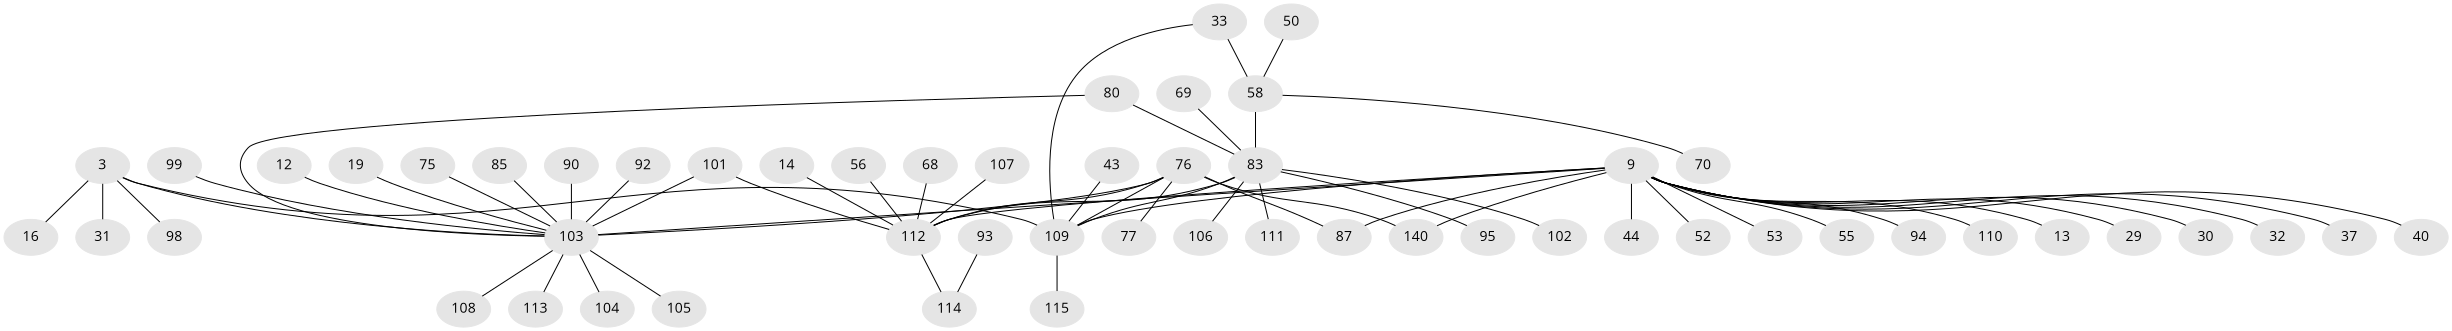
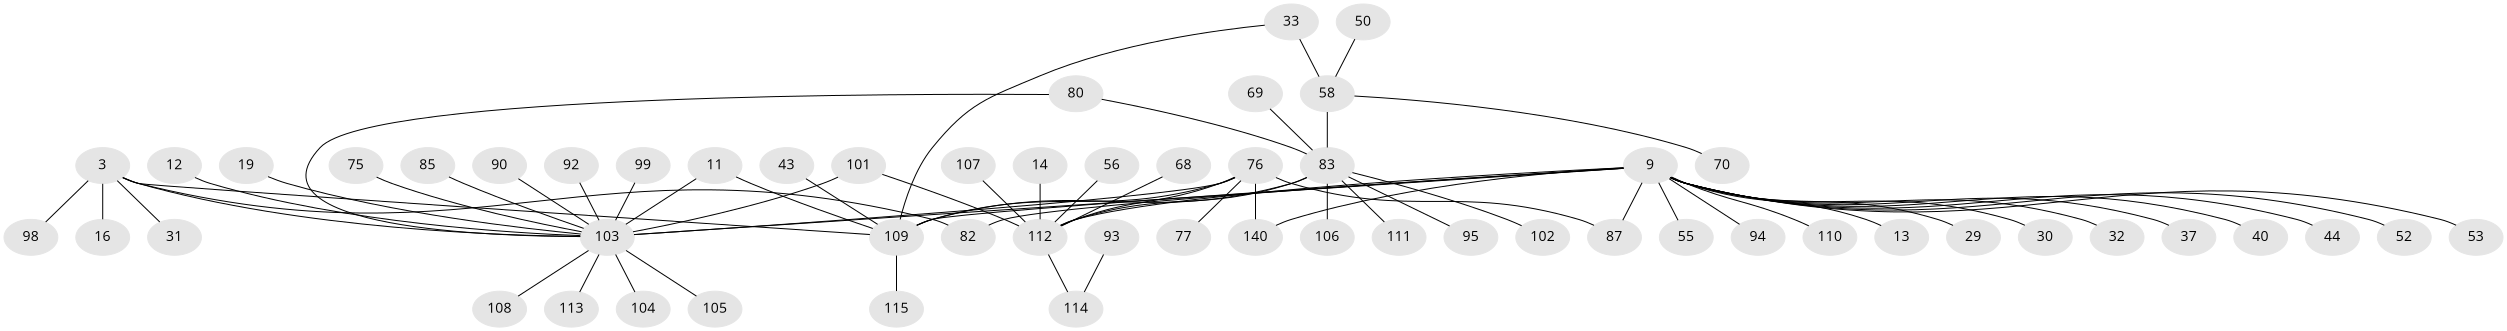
  graph {
    fontname="Open Sans"
    node [color=gray90 fontname="Open Sans" style=filled]
    edge [fontname="Open Sans"]
    3 [super="+1"]
    16
    31
+   82 [super="+67"]
    98 [super="+45"]
    103 [super="+64+4+73"]
    109 [super="+15+28+62"]
    104 [super="+57"]
    105 [super="+48"]
    108
    113
    115
    112 [super="+23+27+91+2+97"]
    114
    9 [super="+5"]
    13
    29
    30
    32
    37
    40
    44
    52
    53
    55
    87 [super="+51"]
    94
    n28 [label=140 super="+79"]
    110 [super="+96"]
    58 [super="+34"]
    70
    83 [super="+78+42"]
+   11
    12
    14
    19
    33
    43
    50
    56
    95
    102
    106
    111 [super="+71"]
    68 [super="+61"]
    69
    75
    76 [super="+20+65"]
    77
    80
    85 [super="+39"]
    90
    92 [super="+10"]
    93
    99 [super="+89"]
    101 [super="+88"]
    107
    3 -- 16
    3 -- 31
+   3 -- 82
    3 -- 98
    3 -- 103 [weight=2]
    3 -- 109
    103 -- 104
    103 -- 105
    103 -- 108
    103 -- 113
    109 -- 115
    112 -- 114
+   9 -- 82
    9 -- 103 [weight=3]
    9 -- 109 [weight=3]
    9 -- 112 [weight=3]
    9 -- 13
    9 -- 29
    9 -- 30
    9 -- 32
    9 -- 37
    9 -- 40
    9 -- 44
    9 -- 52 [weight=2]
    9 -- 53
    9 -- 55
    9 -- 87
    9 -- 94
    9 -- n28
    9 -- 110
    58 -- 70
    58 -- 83 [weight=2]
    83 -- 109 [weight=2]
    83 -- 112 [weight=2]
    83 -- 95
    83 -- 102
    83 -- 106
    83 -- 111
+   11 -- 103
+   11 -- 109
    12 -- 103
    14 -- 112
    19 -- 103
    33 -- 109
    33 -- 58 [weight=2]
    43 -- 109
    50 -- 58
    56 -- 112
    68 -- 112
    69 -- 83
    75 -- 103
    76 -- 103 [weight=3]
    76 -- 109
    76 -- 112 [weight=3]
    76 -- 87
    76 -- n28
    76 -- 77
    80 -- 103
    80 -- 83
    85 -- 103
    90 -- 103
    92 -- 103
    93 -- 114
    99 -- 103
    101 -- 103
    101 -- 112
    107 -- 112
  }
